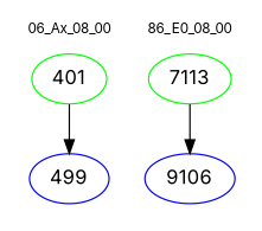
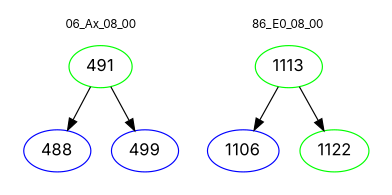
  digraph {
    fontname=Inter
    node [color=green fontname=Inter]
    edge [color=black fontname=Inter]
-   n1 [label=401]
+   n1 [label=491]
+   n2 [color=blue label=488]
    n3 [color=blue label=499]
-   n4 [label=7113]
-   n5 [color=blue label=9106]
+   n4 [label=1113]
+   n5 [color=blue label=1106]
+   n6 [label=1122]
    subgraph cluster_1 {
      color=white
      fontsize=10
      label="06_Ax_08_00"
      n1
+     n2
      n3
    }
    subgraph cluster_2 {
      color=white
      fontsize=10
      label="86_E0_08_00"
      n4
      n5
+     n6
    }
+   n1 -> n2
    n1 -> n3
    n4 -> n5
+   n4 -> n6
  }
